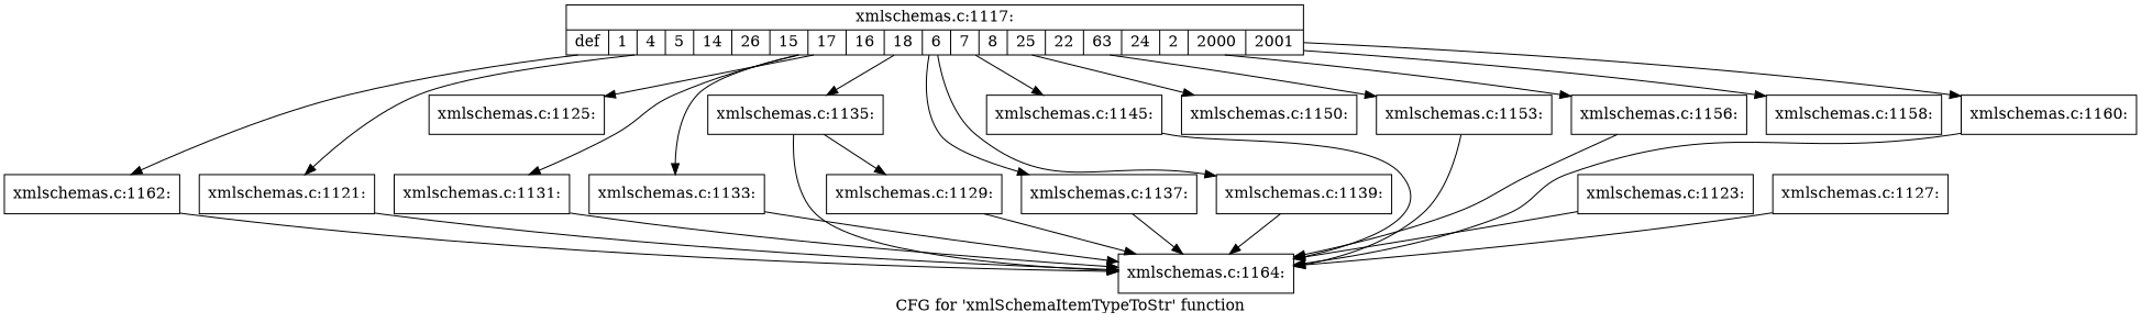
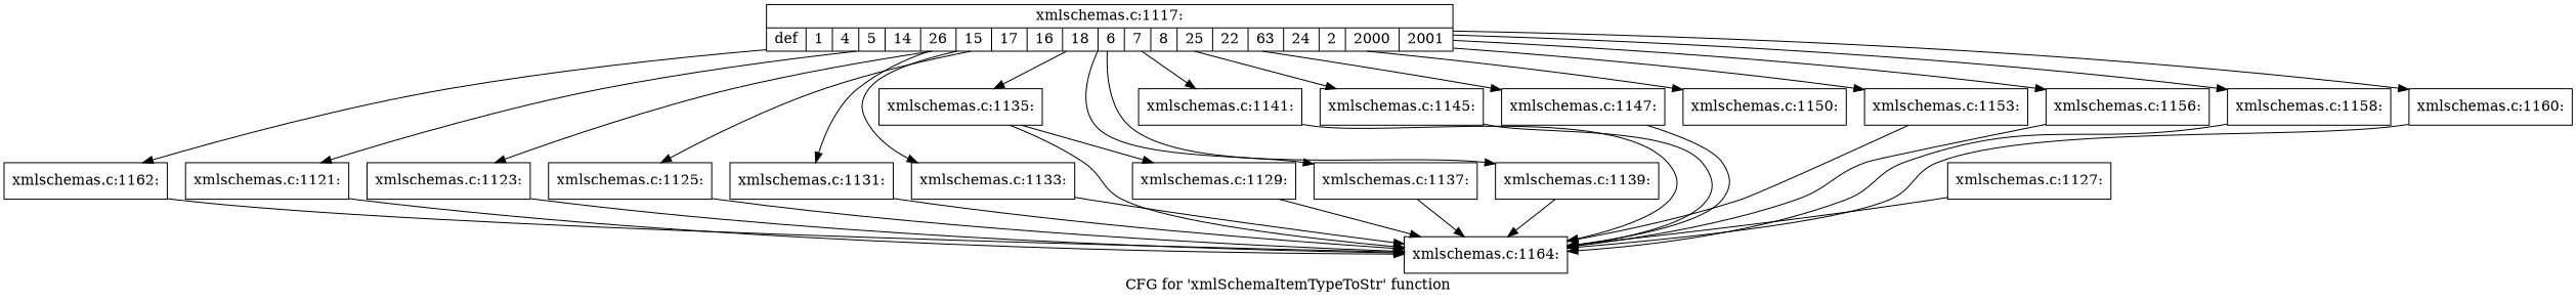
  digraph {
    label="CFG for 'xmlSchemaItemTypeToStr' function"
    node [shape=record]
    n1 [label="{xmlschemas.c:1117:|{<s0>def|<s1>1|<s2>4|<s3>5|<s4>14|<s5>26|<s6>15|<s7>17|<s8>16|<s9>18|<s10>6|<s11>7|<s12>8|<s13>25|<s14>22|<s15>63|<s16>24|<s17>2|<s18>2000|<s19>2001}}"]
    n2 [label="{xmlschemas.c:1162:}"]
    n3 [label="{xmlschemas.c:1121:}"]
    n4 [label="{xmlschemas.c:1123:}"]
    n5 [label="{xmlschemas.c:1125:}"]
    n6 [label="{xmlschemas.c:1131:}"]
    n7 [label="{xmlschemas.c:1133:}"]
    n8 [label="{xmlschemas.c:1135:}"]
    n9 [label="{xmlschemas.c:1137:}"]
    n10 [label="{xmlschemas.c:1139:}"]
+   n11 [label="{xmlschemas.c:1141:}"]
    n12 [label="{xmlschemas.c:1145:}"]
+   n13 [label="{xmlschemas.c:1147:}"]
    n14 [label="{xmlschemas.c:1150:}"]
    n15 [label="{xmlschemas.c:1153:}"]
    n16 [label="{xmlschemas.c:1156:}"]
    n17 [label="{xmlschemas.c:1158:}"]
    n18 [label="{xmlschemas.c:1160:}"]
    n19 [label="{xmlschemas.c:1164:}"]
    n20 [label="{xmlschemas.c:1127:}"]
    n21 [label="{xmlschemas.c:1129:}"]
    n1 -> n2
    n1 -> n3
+   n1 -> n4
    n1 -> n5
    n1 -> n6
    n1 -> n7
    n1 -> n8
    n1 -> n9
    n1 -> n10
+   n1 -> n11
    n1 -> n12
+   n1 -> n13
    n1 -> n14
    n1 -> n15
    n1 -> n16
    n1 -> n17
    n1 -> n18
    n2 -> n19
    n3 -> n19
    n4 -> n19
+   n5 -> n19
    n6 -> n19
    n7 -> n19
    n8 -> n19
    n8 -> n21
    n9 -> n19
    n10 -> n19
+   n11 -> n19
    n12 -> n19
+   n13 -> n19
    n15 -> n19
    n16 -> n19
+   n17 -> n19
    n18 -> n19
    n20 -> n19
    n21 -> n19
  }
